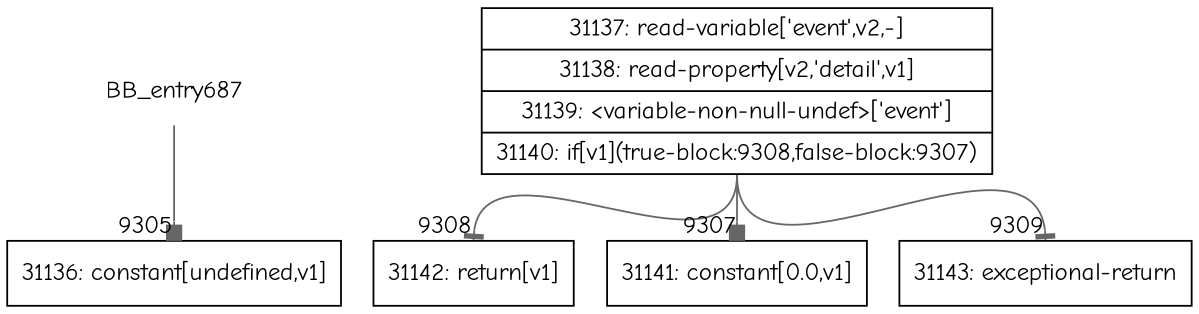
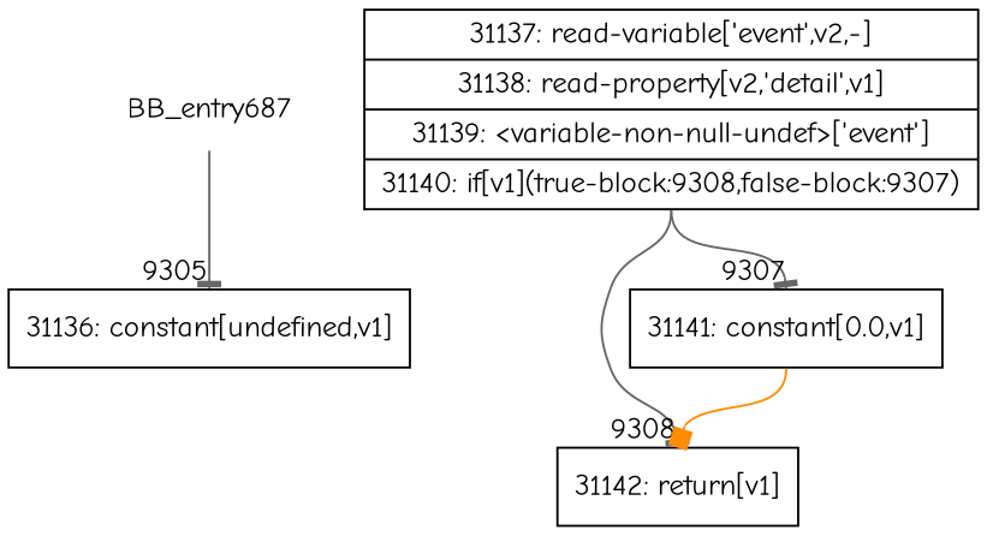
  digraph {
    fontname="Comic Neue"
    rankdir=TD
    node [fontname="Comic Neue" shape=record]
    edge [arrowhead=tee color=gray40 fontname="Comic Neue" headport=n tailport=s]
    n1 [label=BB_entry687 shape=none]
    n2 [label="{31136: constant[undefined,v1]}"]
    n3 [label="{31137: read-variable['event',v2,-]|31138: read-property[v2,'detail',v1]|31139: \<variable-non-null-undef\>['event']|31140: if[v1](true-block:9308,false-block:9307)}"]
    n4 [label="{31142: return[v1]}"]
    n5 [label="{31141: constant[0.0,v1]}"]
-   n6 [label="{31143: exceptional-return}"]
-   n1 -> n2 [arrowhead=box headlabel="    9305"]
+   n1 -> n2 [headlabel="    9305"]
    n3 -> n4 [headlabel="      9308"]
-   n3 -> n5 [arrowhead=box headlabel="      9307"]
-   n3 -> n6 [headlabel="      9309"]
+   n3 -> n5 [headlabel="      9307"]
+   n5 -> n4 [arrowhead=box color=darkorange]
  }
